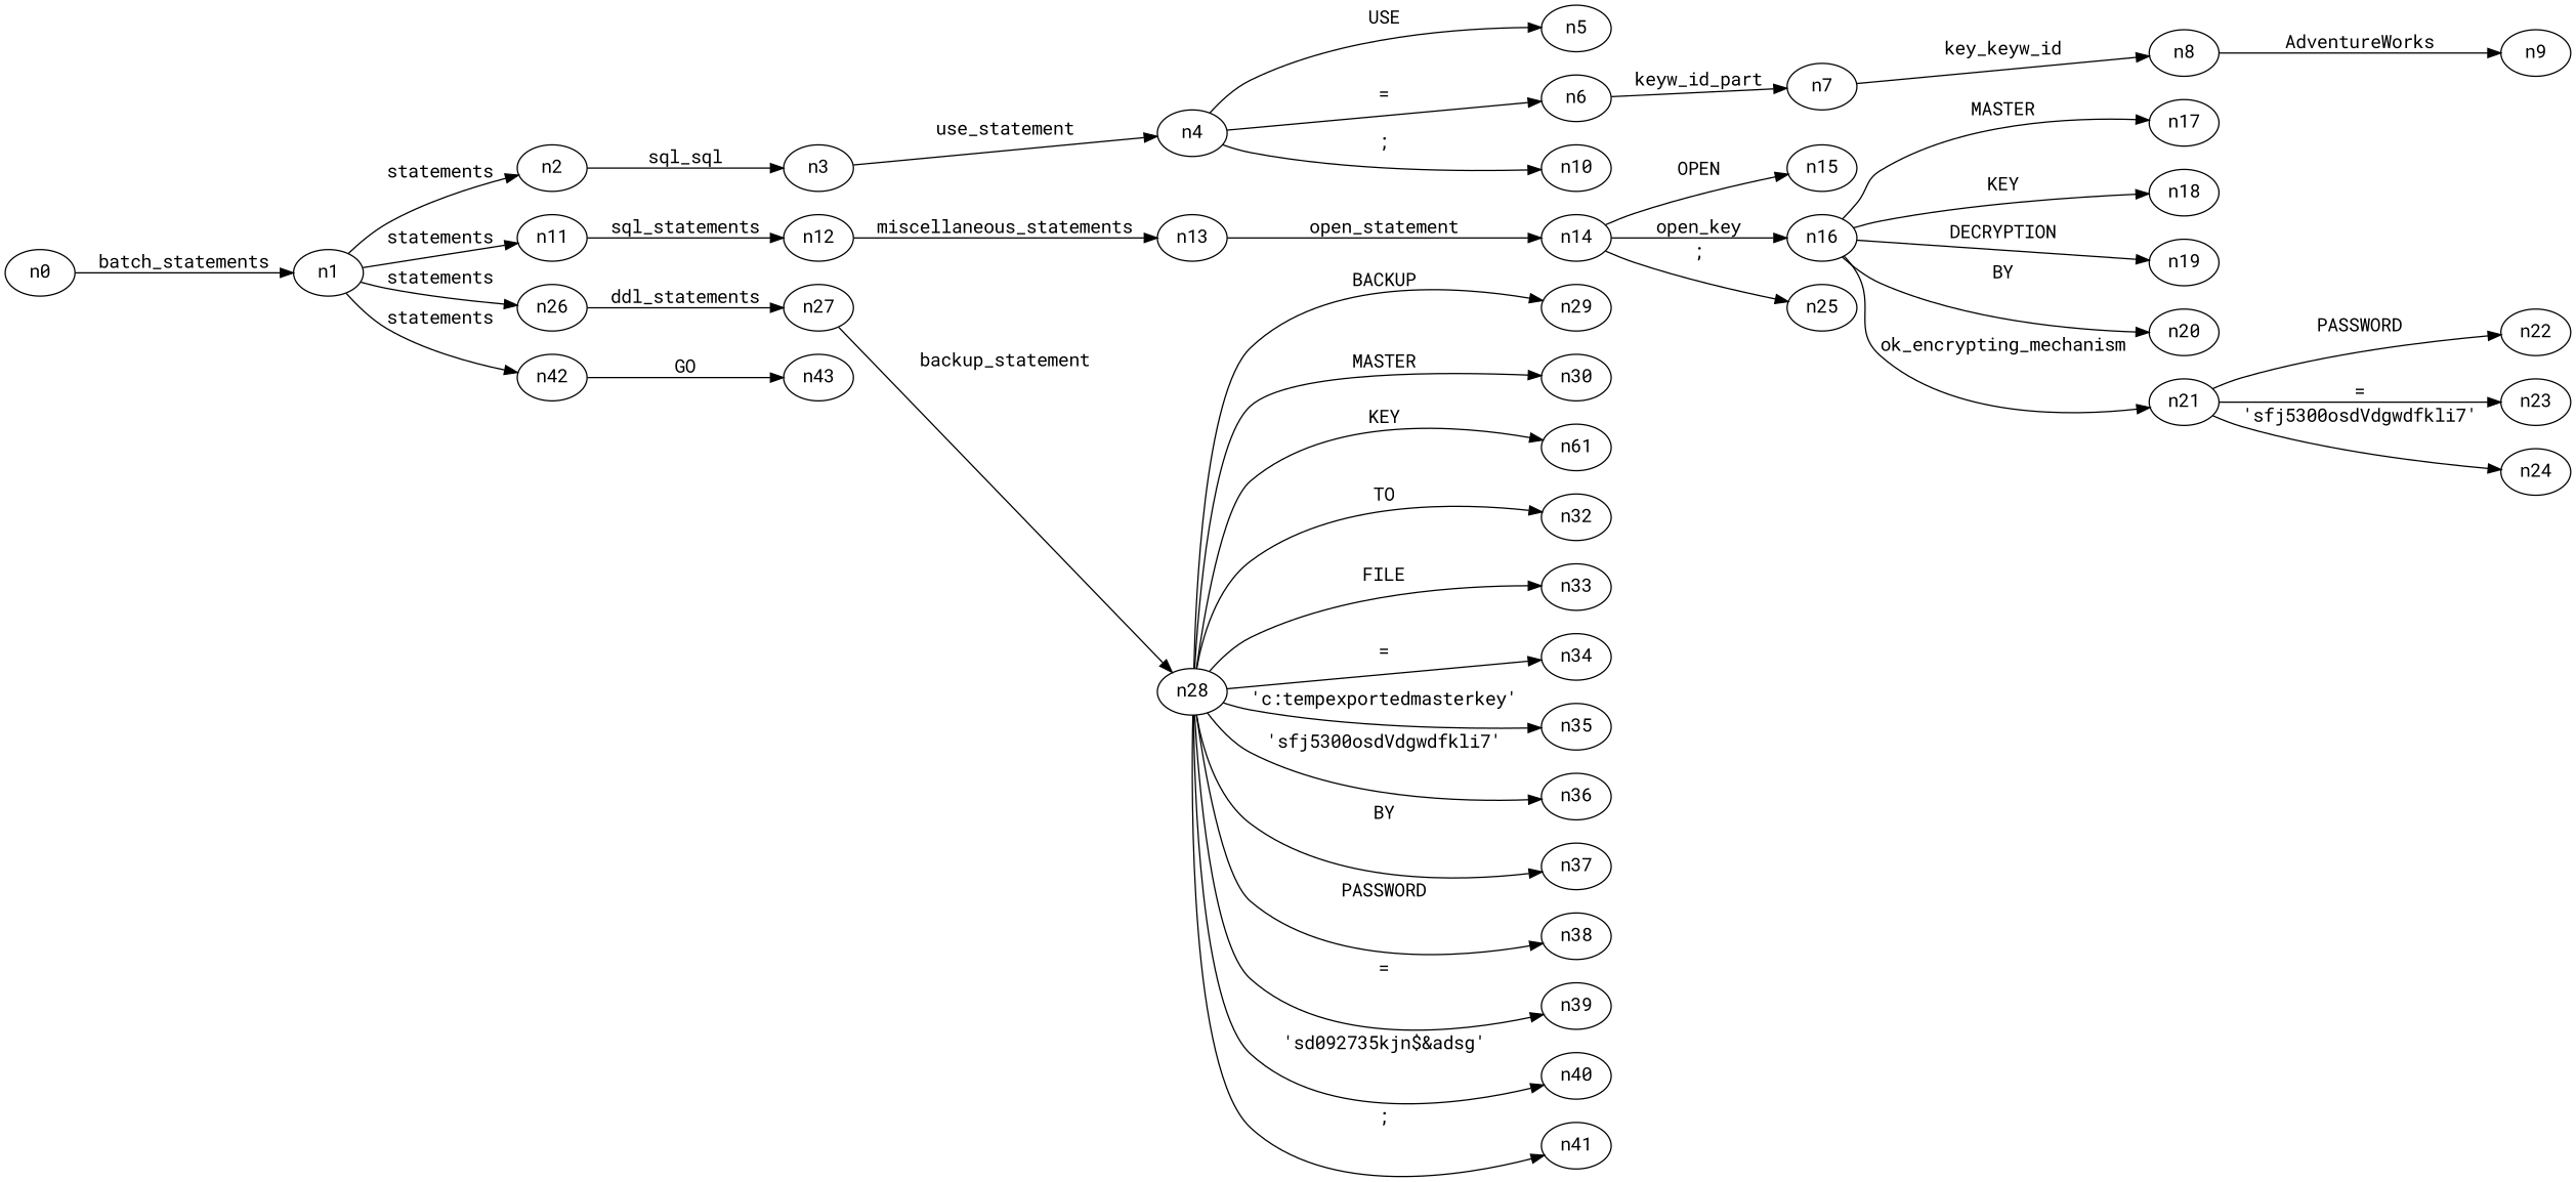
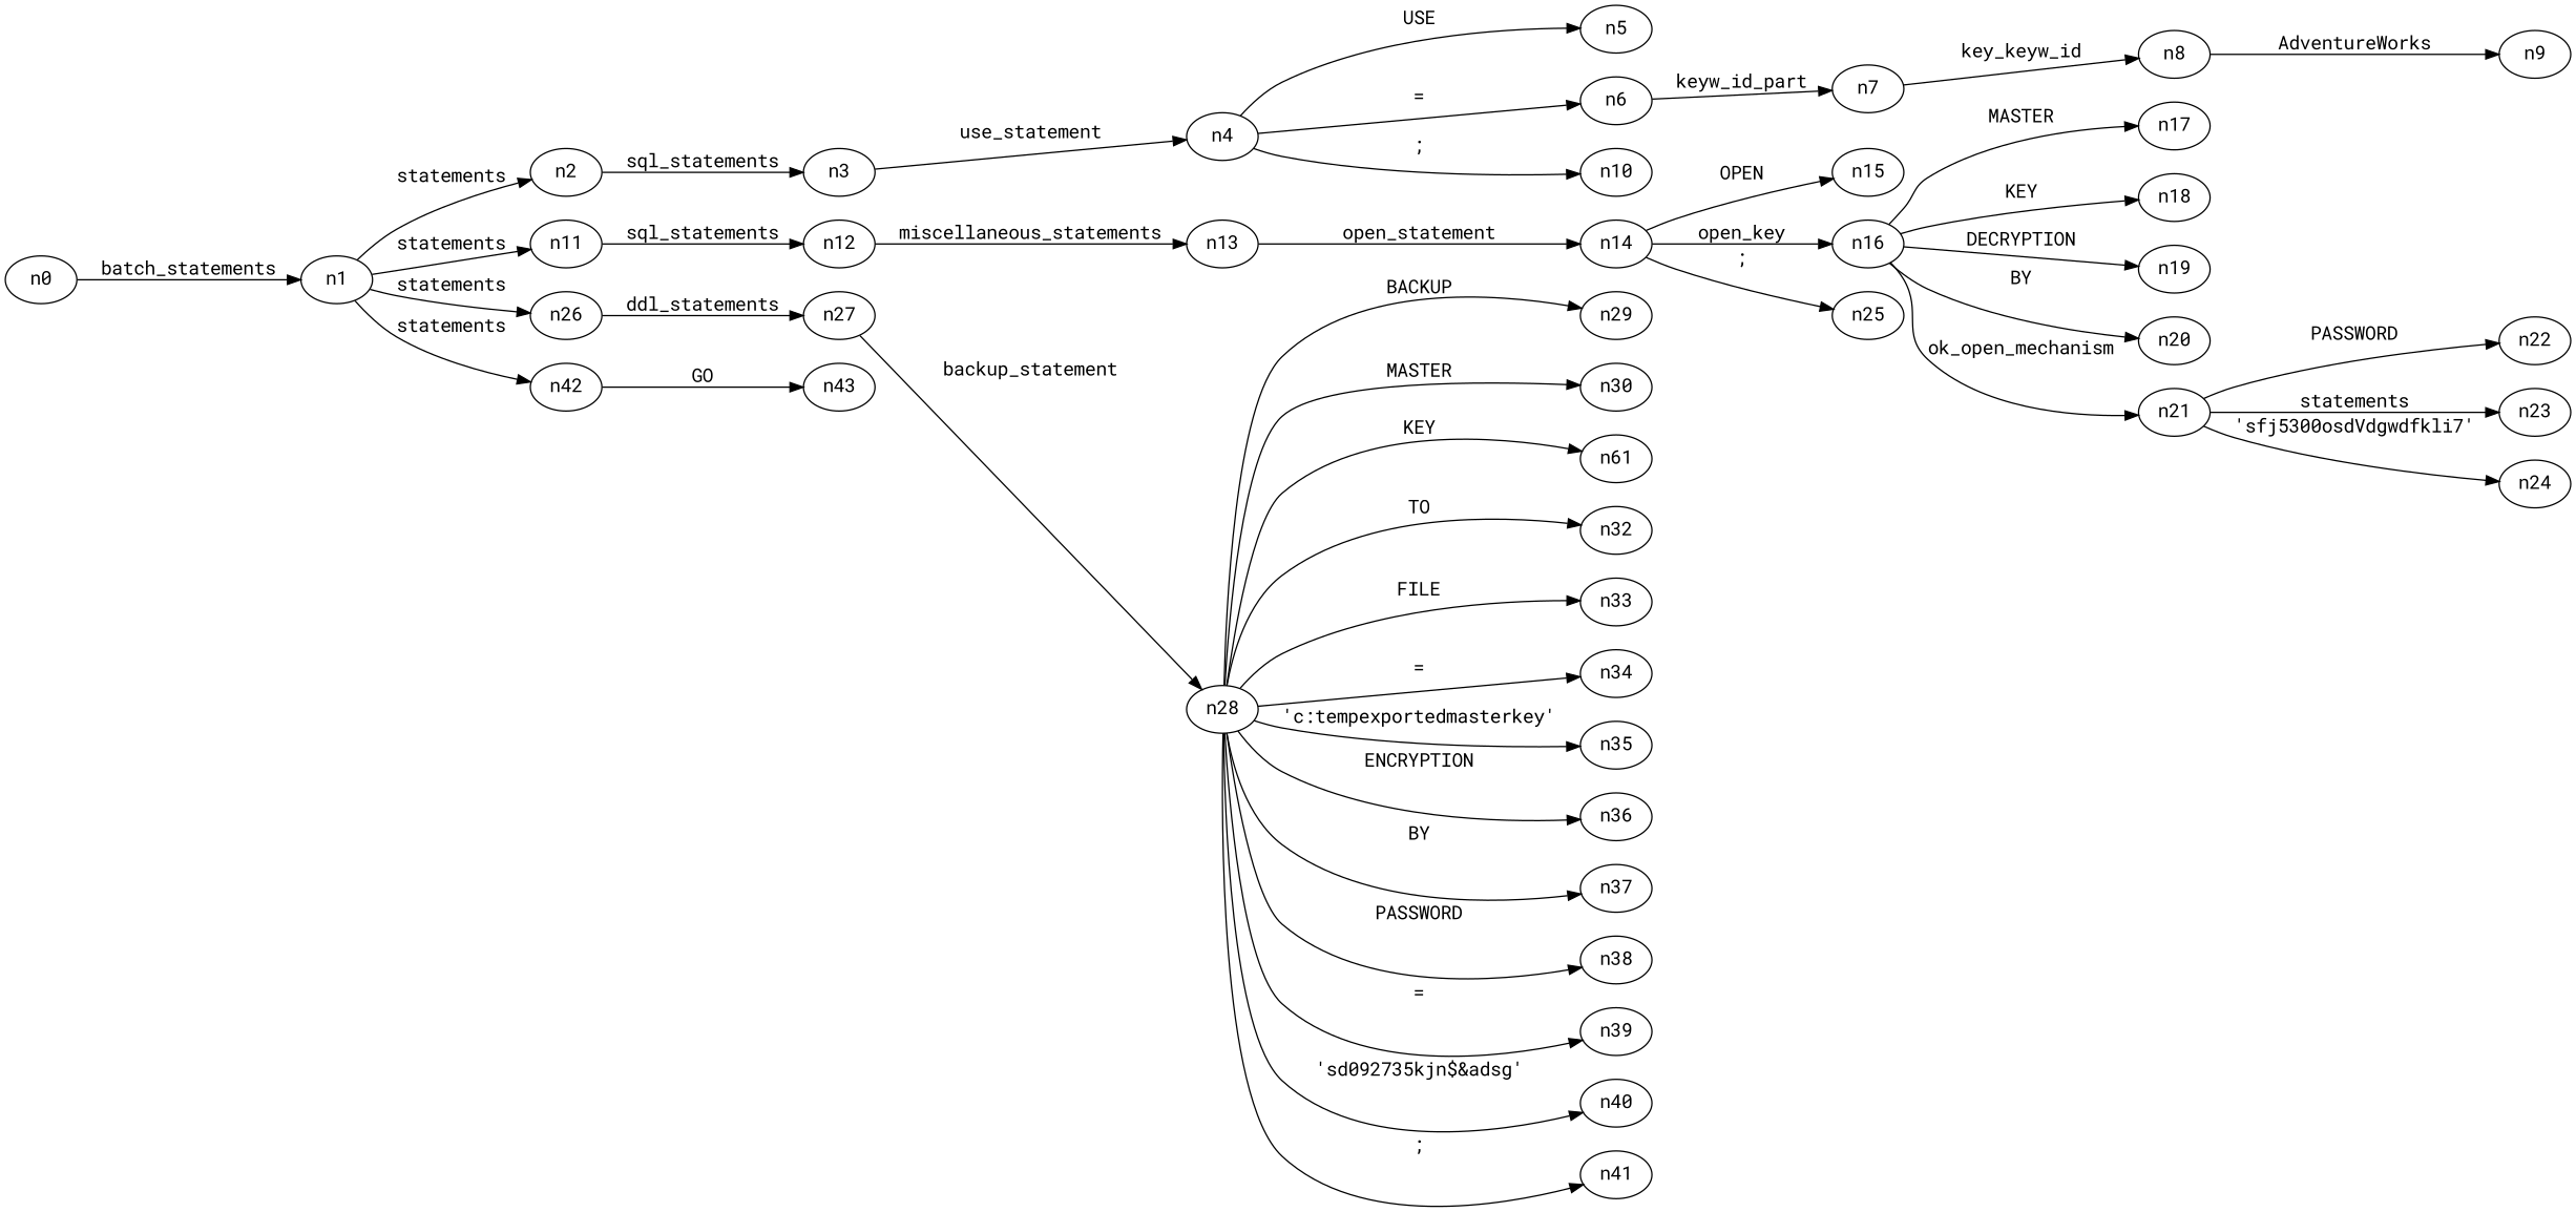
  digraph {
    fontname="Roboto Mono"
    rankdir=LR
    node [fontname="Roboto Mono"]
    edge [fontname="Roboto Mono"]
    n0
    n1
    n2
    n11
    n26
    n42
    n3
    n12
    n27
    n43
    n4
    n5
    n6
    n10
    n7
    n8
    n9
    n13
    n14
    n15
    n16
    n25
    n17
    n18
    n19
    n20
    n21
    n22
    n23
    n24
    n28
    n29
    n30
    n31 [label=n61]
    n32
    n33
    n34
    n35
    n36
    n37
    n38
    n39
    n40
    n41
    n0 -> n1 [label=batch_statements]
    n1 -> n2 [label=statements]
    n1 -> n11 [label=statements]
    n1 -> n26 [label=statements]
    n1 -> n42 [label=statements]
-   n2 -> n3 [label=sql_sql]
+   n2 -> n3 [label=sql_statements]
    n11 -> n12 [label=sql_statements]
    n26 -> n27 [label=ddl_statements]
    n42 -> n43 [label=GO]
    n3 -> n4 [label=use_statement]
    n12 -> n13 [label=miscellaneous_statements]
    n27 -> n28 [label=backup_statement]
    n4 -> n5 [label=USE]
    n4 -> n6 [label="="]
    n4 -> n10 [label=";"]
    n6 -> n7 [label=keyw_id_part]
    n7 -> n8 [label=key_keyw_id]
    n8 -> n9 [label=AdventureWorks]
    n13 -> n14 [label=open_statement]
    n14 -> n15 [label=OPEN]
    n14 -> n16 [label=open_key]
    n14 -> n25 [label=";"]
    n16 -> n17 [label=MASTER]
    n16 -> n18 [label=KEY]
    n16 -> n19 [label=DECRYPTION]
    n16 -> n20 [label=BY]
-   n16 -> n21 [label=ok_encrypting_mechanism]
+   n16 -> n21 [label=ok_open_mechanism]
    n21 -> n22 [label=PASSWORD]
-   n21 -> n23 [label="="]
+   n21 -> n23 [label=statements]
    n21 -> n24 [label="'sfj5300osdVdgwdfkli7'"]
    n28 -> n29 [label=BACKUP]
    n28 -> n30 [label=MASTER]
    n28 -> n31 [label=KEY]
    n28 -> n32 [label=TO]
    n28 -> n33 [label=FILE]
    n28 -> n34 [label="="]
    n28 -> n35 [label="'c:\temp\exportedmasterkey'"]
-   n28 -> n36 [label="'sfj5300osdVdgwdfkli7'"]
+   n28 -> n36 [label=ENCRYPTION]
    n28 -> n37 [label=BY]
    n28 -> n38 [label=PASSWORD]
    n28 -> n39 [label="="]
    n28 -> n40 [label="'sd092735kjn$&adsg'"]
    n28 -> n41 [label=";"]
  }
